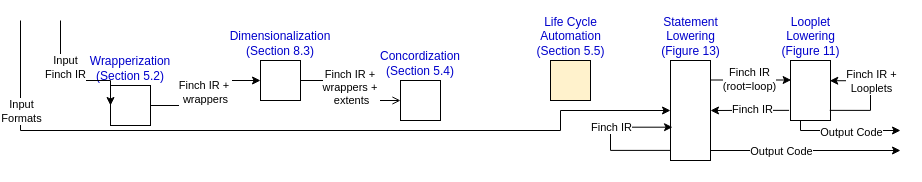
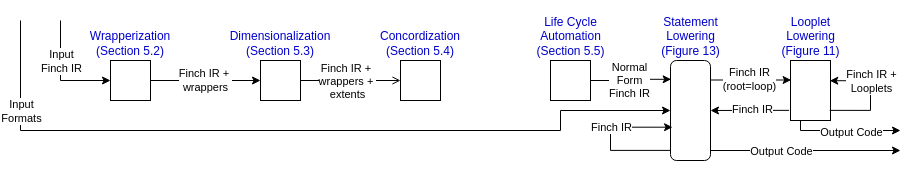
  <mxCell id="0" />
  <mxCell id="1" parent="0" />
  <mxCell id="2" value="Finch IR +&amp;nbsp;&lt;div&gt;wrappers&lt;/div&gt;" style="edgeStyle=orthogonalEdgeStyle;rounded=0;orthogonalLoop=1;jettySize=auto;html=1;exitX=1;exitY=0.5;exitDx=0;exitDy=0;entryX=0;entryY=0.5;entryDx=0;entryDy=0;" edge="1" parent="1" source="5" target="8"><mxGeometry relative="1" as="geometry" /></mxCell>
  <mxCell id="3" style="edgeStyle=orthogonalEdgeStyle;rounded=0;orthogonalLoop=1;jettySize=auto;html=1;entryX=0;entryY=0.5;entryDx=0;entryDy=0;" edge="1" parent="1" target="17"><mxGeometry relative="1" as="geometry"><mxPoint x="20" y="20" as="sourcePoint" /><Array as="points"><mxPoint x="20" y="130" /><mxPoint x="560" y="130" /><mxPoint x="560" y="110" /></Array></mxGeometry></mxCell>
  <mxCell id="4" value="Input&lt;div&gt;Formats&lt;/div&gt;" style="edgeLabel;html=1;align=center;verticalAlign=middle;resizable=0;points=[];" vertex="1" connectable="0" parent="3"><mxGeometry x="-0.156" y="2" relative="1" as="geometry"><mxPoint x="-219" y="-18" as="offset" /></mxGeometry></mxCell>
- <mxCell id="5" value="Wrapperization&lt;div&gt;(Section 5.2)&lt;/div&gt;" style="rounded=0;whiteSpace=wrap;html=1;labelPosition=center;verticalLabelPosition=top;align=center;verticalAlign=bottom;fontColor=#0000CC;" vertex="1" parent="1"><mxGeometry x="110" y="85" width="40" height="40" as="geometry" /></mxCell>
+ <mxCell id="5" value="Wrapperization&lt;div&gt;(Section 5.2)&lt;/div&gt;" style="rounded=0;whiteSpace=wrap;html=1;labelPosition=center;verticalLabelPosition=top;align=center;verticalAlign=bottom;fontColor=#0000CC;" vertex="1" parent="1"><mxGeometry x="110" y="60" width="40" height="40" as="geometry" /></mxCell>
  <mxCell id="6" style="edgeStyle=orthogonalEdgeStyle;rounded=0;orthogonalLoop=1;jettySize=auto;html=1;exitX=1;exitY=0.5;exitDx=0;exitDy=0;entryX=0;entryY=0.5;entryDx=0;entryDy=0;endArrow=open;" edge="1" parent="1" source="8" target="9"><mxGeometry relative="1" as="geometry" /></mxCell>
  <mxCell id="7" value="Finch IR +&amp;nbsp;&lt;div&gt;wrappers +&amp;nbsp;&lt;/div&gt;&lt;div&gt;extents&lt;/div&gt;" style="edgeLabel;html=1;align=center;verticalAlign=middle;resizable=0;points=[];" vertex="1" connectable="0" parent="6"><mxGeometry x="-0.075" relative="1" as="geometry"><mxPoint as="offset" /></mxGeometry></mxCell>
- <mxCell id="8" value="Dimensionalization&lt;div&gt;(Section 8.3)&lt;/div&gt;" style="rounded=0;whiteSpace=wrap;html=1;labelPosition=center;verticalLabelPosition=top;align=center;verticalAlign=bottom;fontColor=#0000CC;" vertex="1" parent="1"><mxGeometry x="260" y="60" width="40" height="40" as="geometry" /></mxCell>
- <mxCell id="9" value="Concordization&lt;div&gt;(Section 5.4)&lt;/div&gt;" style="rounded=0;whiteSpace=wrap;html=1;labelPosition=center;verticalLabelPosition=top;align=center;verticalAlign=bottom;fontColor=#0000CC;" vertex="1" parent="1"><mxGeometry x="400" y="80" width="40" height="40" as="geometry" /></mxCell>
- <mxCell id="12" value="Life Cycle&lt;div&gt;Automation&lt;div&gt;(Section 5.5)&lt;/div&gt;&lt;/div&gt;" style="rounded=0;html=1;labelPosition=center;verticalLabelPosition=top;align=center;verticalAlign=bottom;fontColor=#0000CC;fillColor=#fff2cc;" vertex="1" parent="1"><mxGeometry x="550" y="60" width="40" height="40" as="geometry" /></mxCell>
+ <mxCell id="8" value="Dimensionalization&lt;div&gt;(Section 5.3)&lt;/div&gt;" style="rounded=0;whiteSpace=wrap;html=1;labelPosition=center;verticalLabelPosition=top;align=center;verticalAlign=bottom;fontColor=#0000CC;" vertex="1" parent="1"><mxGeometry x="260" y="60" width="40" height="40" as="geometry" /></mxCell>
+ <mxCell id="9" value="Concordization&lt;div&gt;(Section 5.4)&lt;/div&gt;" style="rounded=0;whiteSpace=wrap;html=1;labelPosition=center;verticalLabelPosition=top;align=center;verticalAlign=bottom;fontColor=#0000CC;" vertex="1" parent="1"><mxGeometry x="400" y="60" width="40" height="40" as="geometry" /></mxCell>
+ <mxCell id="10" style="edgeStyle=orthogonalEdgeStyle;rounded=0;orthogonalLoop=1;jettySize=auto;html=1;exitX=1;exitY=0.5;exitDx=0;exitDy=0;entryX=0.016;entryY=0.188;entryDx=0;entryDy=0;entryPerimeter=0;" edge="1" parent="1" source="12" target="17"><mxGeometry relative="1" as="geometry"><mxPoint x="670" y="90" as="targetPoint" /></mxGeometry></mxCell>
+ <mxCell id="11" value="Normal&lt;div&gt;Form&lt;/div&gt;&lt;div&gt;Finch IR&lt;/div&gt;" style="edgeLabel;html=1;align=center;verticalAlign=middle;resizable=0;points=[];" vertex="1" connectable="0" parent="10"><mxGeometry x="-0.075" y="1" relative="1" as="geometry"><mxPoint as="offset" /></mxGeometry></mxCell>
+ <mxCell id="12" value="Life Cycle&lt;div&gt;Automation&lt;div&gt;(Section 5.5)&lt;/div&gt;&lt;/div&gt;" style="rounded=0;html=1;labelPosition=center;verticalLabelPosition=top;align=center;verticalAlign=bottom;fontColor=#0000CC;" vertex="1" parent="1"><mxGeometry x="550" y="60" width="40" height="40" as="geometry" /></mxCell>
  <mxCell id="13" style="edgeStyle=orthogonalEdgeStyle;rounded=0;orthogonalLoop=1;jettySize=auto;html=1;exitX=1;exitY=0.9;exitDx=0;exitDy=0;exitPerimeter=0;" edge="1" parent="1" source="17"><mxGeometry relative="1" as="geometry"><mxPoint x="900" y="150" as="targetPoint" /><Array as="points"><mxPoint x="900" y="150" /></Array></mxGeometry></mxCell>
  <mxCell id="14" value="Output Code" style="edgeLabel;html=1;align=center;verticalAlign=middle;resizable=0;points=[];" vertex="1" connectable="0" parent="13"><mxGeometry x="0.089" relative="1" as="geometry"><mxPoint x="-33" as="offset" /></mxGeometry></mxCell>
  <mxCell id="15" style="edgeStyle=orthogonalEdgeStyle;rounded=0;orthogonalLoop=1;jettySize=auto;html=1;exitX=0.982;exitY=0.195;exitDx=0;exitDy=0;exitPerimeter=0;entryX=0.016;entryY=0.325;entryDx=0;entryDy=0;entryPerimeter=0;" edge="1" parent="1" source="17" target="22"><mxGeometry relative="1" as="geometry"><mxPoint x="780" y="75" as="targetPoint" /></mxGeometry></mxCell>
  <mxCell id="16" value="Finch IR&lt;div&gt;(root=loop)&lt;/div&gt;" style="edgeLabel;html=1;align=center;verticalAlign=middle;resizable=0;points=[];" vertex="1" connectable="0" parent="15"><mxGeometry x="0.114" relative="1" as="geometry"><mxPoint x="-6" y="-1" as="offset" /></mxGeometry></mxCell>
- <mxCell id="17" value="Statement&lt;div&gt;Lowering&lt;div&gt;(Figure 13)&lt;/div&gt;&lt;/div&gt;" style="rounded=0;html=1;labelPosition=center;verticalLabelPosition=top;align=center;verticalAlign=bottom;fontColor=#0000CC;" vertex="1" parent="1"><mxGeometry x="670" y="60" width="40" height="100" as="geometry" /></mxCell>
+ <mxCell id="17" value="Statement&lt;div&gt;Lowering&lt;div&gt;(Figure 13)&lt;/div&gt;&lt;/div&gt;" style="html=1;labelPosition=center;verticalLabelPosition=top;align=center;verticalAlign=bottom;fontColor=#0000CC;rounded=1;" vertex="1" parent="1"><mxGeometry x="670" y="60" width="40" height="100" as="geometry" /></mxCell>
  <mxCell id="18" style="edgeStyle=orthogonalEdgeStyle;rounded=0;orthogonalLoop=1;jettySize=auto;html=1;exitX=0.25;exitY=1;exitDx=0;exitDy=0;" edge="1" parent="1" source="22"><mxGeometry relative="1" as="geometry"><mxPoint x="900" y="130" as="targetPoint" /><Array as="points"><mxPoint x="800" y="130" /><mxPoint x="900" y="130" /></Array></mxGeometry></mxCell>
  <mxCell id="19" value="Output Code" style="edgeLabel;html=1;align=center;verticalAlign=middle;resizable=0;points=[];" vertex="1" connectable="0" parent="18"><mxGeometry x="0.186" y="-1" relative="1" as="geometry"><mxPoint x="-5" as="offset" /></mxGeometry></mxCell>
  <mxCell id="20" style="edgeStyle=orthogonalEdgeStyle;rounded=0;orthogonalLoop=1;jettySize=auto;html=1;exitX=-0.035;exitY=0.831;exitDx=0;exitDy=0;exitPerimeter=0;" edge="1" parent="1" source="22" target="17"><mxGeometry relative="1" as="geometry" /></mxCell>
  <mxCell id="21" value="Finch IR" style="edgeLabel;html=1;align=center;verticalAlign=middle;resizable=0;points=[];" vertex="1" connectable="0" parent="20"><mxGeometry x="-0.075" y="1" relative="1" as="geometry"><mxPoint x="-1" y="-2" as="offset" /></mxGeometry></mxCell>
  <mxCell id="22" value="Looplet&lt;div&gt;Lowering&lt;div&gt;(Figure 11)&lt;/div&gt;&lt;/div&gt;" style="rounded=0;html=1;labelPosition=center;verticalLabelPosition=top;align=center;verticalAlign=bottom;fontColor=#0000CC;" vertex="1" parent="1"><mxGeometry x="790" y="60" width="40" height="60" as="geometry" /></mxCell>
  <mxCell id="23" style="edgeStyle=orthogonalEdgeStyle;rounded=0;orthogonalLoop=1;jettySize=auto;html=1;entryX=0;entryY=0.5;entryDx=0;entryDy=0;" edge="1" parent="1" target="5"><mxGeometry relative="1" as="geometry"><mxPoint x="60" y="20" as="sourcePoint" /><Array as="points"><mxPoint x="60" y="80" /></Array></mxGeometry></mxCell>
  <mxCell id="24" value="Input&lt;div&gt;Finch IR&lt;/div&gt;" style="edgeLabel;html=1;align=center;verticalAlign=middle;resizable=0;points=[];" vertex="1" connectable="0" parent="23"><mxGeometry x="-0.036" y="1" relative="1" as="geometry"><mxPoint x="-1" y="-13" as="offset" /></mxGeometry></mxCell>
  <mxCell id="25" style="edgeStyle=orthogonalEdgeStyle;rounded=0;orthogonalLoop=1;jettySize=auto;html=1;exitX=0.982;exitY=0.831;exitDx=0;exitDy=0;exitPerimeter=0;entryX=0.982;entryY=0.337;entryDx=0;entryDy=0;entryPerimeter=0;" edge="1" parent="1" source="22" target="22"><mxGeometry relative="1" as="geometry"><mxPoint x="870" y="120" as="sourcePoint" /><mxPoint x="930" y="60" as="targetPoint" /><Array as="points"><mxPoint x="870" y="110" /><mxPoint x="870" y="80" /></Array></mxGeometry></mxCell>
  <mxCell id="26" value="Finch IR +&lt;div&gt;Looplets&lt;/div&gt;" style="edgeLabel;html=1;align=center;verticalAlign=middle;resizable=0;points=[];" vertex="1" connectable="0" parent="25"><mxGeometry x="0.069" relative="1" as="geometry"><mxPoint y="-11" as="offset" /></mxGeometry></mxCell>
  <mxCell id="27" style="edgeStyle=orthogonalEdgeStyle;rounded=0;orthogonalLoop=1;jettySize=auto;html=1;entryX=0.05;entryY=0.667;entryDx=0;entryDy=0;entryPerimeter=0;exitX=-0.001;exitY=0.899;exitDx=0;exitDy=0;exitPerimeter=0;" edge="1" parent="1" source="17" target="17"><mxGeometry relative="1" as="geometry"><mxPoint x="650" y="160" as="sourcePoint" /><Array as="points"><mxPoint x="610" y="150" /><mxPoint x="610" y="127" /></Array></mxGeometry></mxCell>
  <mxCell id="28" value="Finch IR" style="edgeLabel;html=1;align=center;verticalAlign=middle;resizable=0;points=[];" vertex="1" connectable="0" parent="27"><mxGeometry x="0.086" relative="1" as="geometry"><mxPoint y="-4" as="offset" /></mxGeometry></mxCell>
